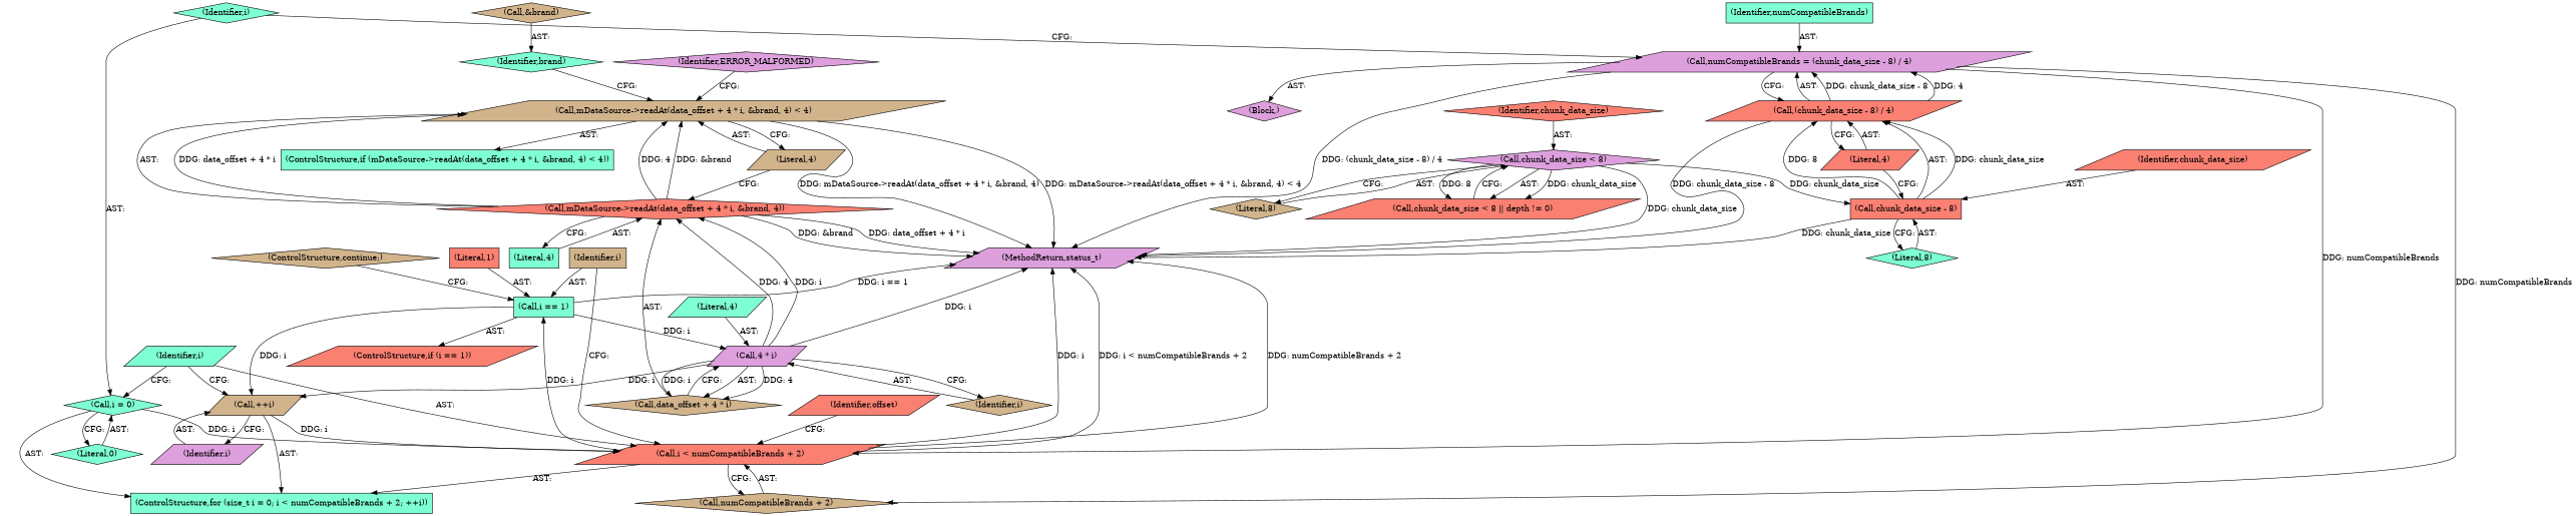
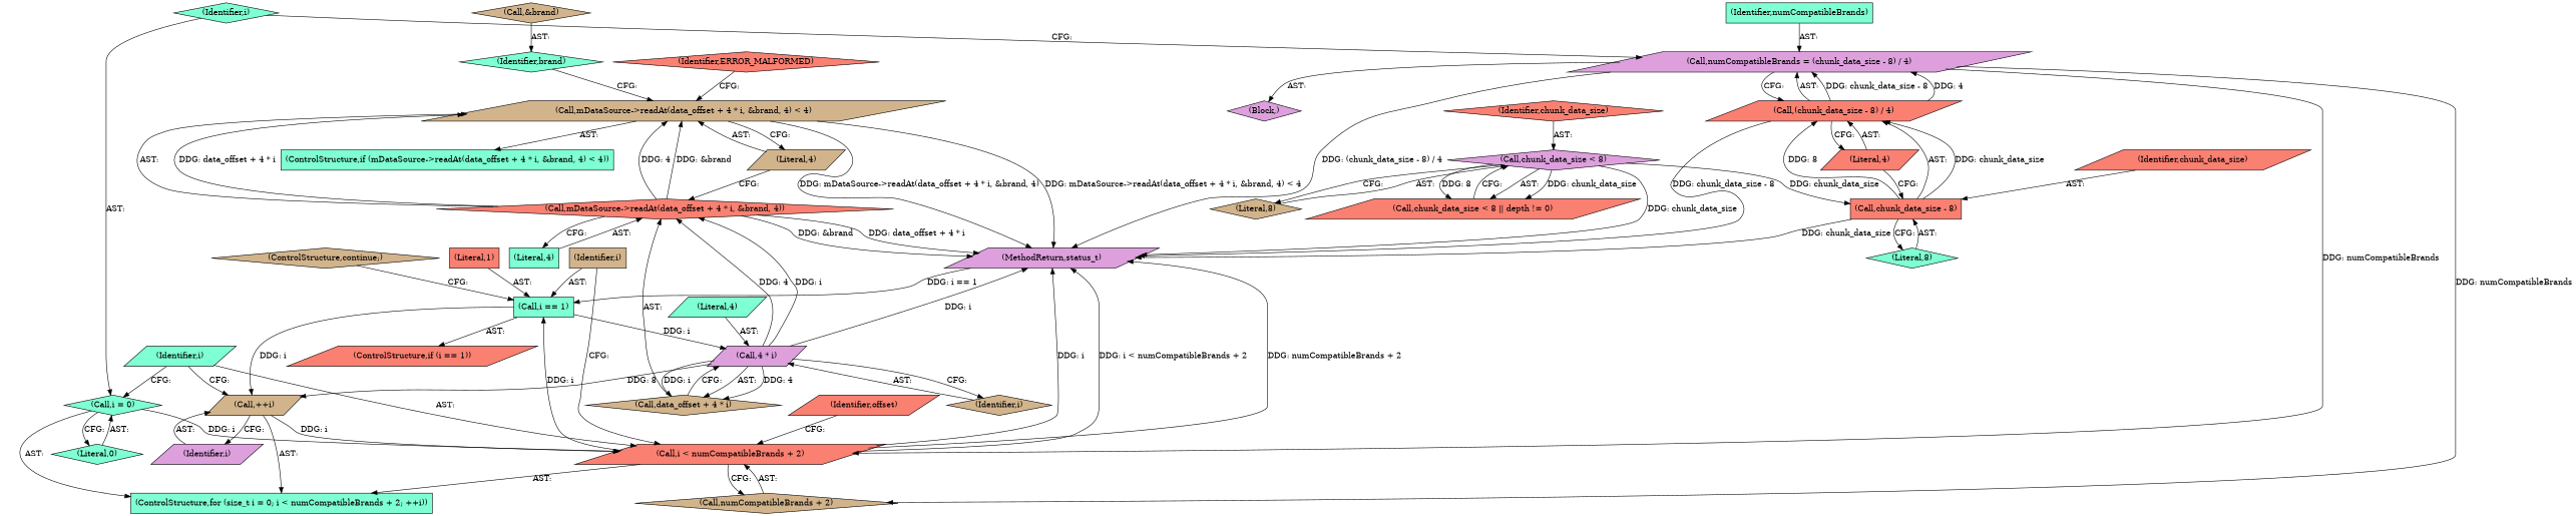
  digraph {
    node [fillcolor=aquamarine shape=parallelogram style=filled]
    n1 [fillcolor=tan label="(Call,mDataSource->readAt(data_offset + 4 * i, &brand, 4) < 4)"]
    n2 [fillcolor=tan label="(Literal,4)"]
    n3 [label="(ControlStructure,if (mDataSource->readAt(data_offset + 4 * i, &brand, 4) < 4))" shape=box]
    n4 [fillcolor=plum label="(MethodReturn,status_t)"]
    n5 [fillcolor=salmon label="(Call,mDataSource->readAt(data_offset + 4 * i, &brand, 4))" shape=diamond]
    n6 [label="(Literal,4)" shape=box]
    n7 [fillcolor=plum label="(Call,4 * i)"]
    n8 [fillcolor=tan label="(Call,++i)"]
    n9 [fillcolor=tan label="(Identifier,i)" shape=diamond]
    n10 [fillcolor=tan label="(Call,data_offset + 4 * i)" shape=diamond]
    n11 [fillcolor=salmon label="(Call,i < numCompatibleBrands + 2)"]
    n12 [label="(ControlStructure,for (size_t i = 0; i < numCompatibleBrands + 2; ++i))" shape=box]
    n13 [fillcolor=plum label="(Identifier,i)"]
    n14 [label="(Call,i == 1)" shape=box]
    n15 [fillcolor=salmon label="(ControlStructure,if (i == 1))"]
    n16 [fillcolor=salmon label="(Literal,1)" shape=box]
    n17 [fillcolor=tan label="(Call,numCompatibleBrands + 2)" shape=diamond]
    n18 [label="(Call,i = 0)" shape=diamond]
    n19 [label="(Literal,0)" shape=diamond]
    n20 [fillcolor=plum label="(Call,numCompatibleBrands = (chunk_data_size - 8) / 4)"]
    n21 [fillcolor=salmon label="(Call,(chunk_data_size - 8) / 4)"]
    n22 [fillcolor=plum label="(Block,)" shape=diamond]
    n23 [fillcolor=salmon label="(Literal,4)"]
    n24 [fillcolor=salmon label="(Call,chunk_data_size - 8)" shape=box]
    n25 [label="(Literal,8)" shape=diamond]
    n26 [fillcolor=plum label="(Call,chunk_data_size < 8)" shape=diamond]
    n27 [fillcolor=tan label="(Literal,8)" shape=diamond]
    n28 [fillcolor=salmon label="(Call,chunk_data_size < 8 || depth != 0)"]
    n29 [label="(Identifier,brand)" shape=diamond]
    n30 [label="(Identifier,i)" shape=diamond]
    n31 [label="(Identifier,numCompatibleBrands)" shape=box]
    n32 [label="(Identifier,i)"]
-   n33 [fillcolor=plum label="(Identifier,ERROR_MALFORMED)" shape=diamond]
+   n33 [fillcolor=salmon label="(Identifier,ERROR_MALFORMED)" shape=diamond]
    n34 [fillcolor=salmon label="(Identifier,offset)"]
    n35 [label="(Literal,4)"]
    n36 [fillcolor=tan label="(ControlStructure,continue;)" shape=diamond]
    n37 [fillcolor=salmon label="(Identifier,chunk_data_size)" shape=diamond]
    n38 [fillcolor=salmon label="(Identifier,chunk_data_size)"]
    n39 [fillcolor=tan label="(Call,&brand)" shape=diamond]
    n40 [fillcolor=tan label="(Identifier,i)" shape=box]
    n1 -> n2 [label="CFG: "]
    n1 -> n3 [label="AST: "]
    n1 -> n4 [label="DDG: mDataSource->readAt(data_offset + 4 * i, &brand, 4)"]
    n1 -> n4 [label="DDG: mDataSource->readAt(data_offset + 4 * i, &brand, 4) < 4"]
    n2 -> n1 [label="AST: "]
    n2 -> n5 [label="CFG: "]
    n5 -> n1 [label="AST: "]
    n5 -> n1 [label="DDG: data_offset + 4 * i"]
    n5 -> n1 [label="DDG: &brand"]
    n5 -> n1 [label="DDG: 4"]
    n5 -> n4 [label="DDG: data_offset + 4 * i"]
    n5 -> n4 [label="DDG: &brand"]
    n5 -> n6 [label="CFG: "]
    n6 -> n5 [label="AST: "]
    n7 -> n4 [label="DDG: i"]
    n7 -> n5 [label="DDG: 4"]
    n7 -> n5 [label="DDG: i"]
-   n7 -> n8 [label="DDG: i"]
+   n7 -> n8 [label="DDG: 8"]
    n7 -> n9 [label="CFG: "]
    n7 -> n10 [label="AST: "]
    n7 -> n10 [label="DDG: 4"]
    n7 -> n10 [label="DDG: i"]
    n8 -> n11 [label="DDG: i"]
    n8 -> n12 [label="AST: "]
    n8 -> n13 [label="CFG: "]
    n9 -> n7 [label="AST: "]
    n10 -> n5 [label="AST: "]
    n10 -> n7 [label="CFG: "]
    n11 -> n4 [label="DDG: i < numCompatibleBrands + 2"]
    n11 -> n4 [label="DDG: numCompatibleBrands + 2"]
    n11 -> n4 [label="DDG: i"]
    n11 -> n12 [label="AST: "]
    n11 -> n14 [label="DDG: i"]
    n11 -> n17 [label="CFG: "]
    n13 -> n8 [label="AST: "]
-   n14 -> n4 [label="DDG: i == 1"]
+   n4 -> n14 [label="DDG: i == 1"]
    n14 -> n7 [label="DDG: i"]
    n14 -> n8 [label="DDG: i"]
    n14 -> n15 [label="AST: "]
    n16 -> n14 [label="AST: "]
    n17 -> n11 [label="AST: "]
    n18 -> n11 [label="DDG: i"]
    n18 -> n12 [label="AST: "]
    n18 -> n19 [label="CFG: "]
    n19 -> n18 [label="AST: "]
    n20 -> n4 [label="DDG: (chunk_data_size - 8) / 4"]
    n20 -> n11 [label="DDG: numCompatibleBrands"]
    n20 -> n17 [label="DDG: numCompatibleBrands"]
    n20 -> n21 [label="CFG: "]
    n20 -> n22 [label="AST: "]
    n21 -> n4 [label="DDG: chunk_data_size - 8"]
    n21 -> n20 [label="AST: "]
    n21 -> n20 [label="DDG: chunk_data_size - 8"]
    n21 -> n20 [label="DDG: 4"]
    n21 -> n23 [label="CFG: "]
    n23 -> n21 [label="AST: "]
    n23 -> n24 [label="CFG: "]
    n24 -> n4 [label="DDG: chunk_data_size"]
    n24 -> n21 [label="AST: "]
    n24 -> n21 [label="DDG: chunk_data_size"]
    n24 -> n21 [label="DDG: 8"]
    n24 -> n25 [label="CFG: "]
    n25 -> n24 [label="AST: "]
    n26 -> n4 [label="DDG: chunk_data_size"]
    n26 -> n24 [label="DDG: chunk_data_size"]
    n26 -> n27 [label="CFG: "]
    n26 -> n28 [label="AST: "]
    n26 -> n28 [label="DDG: chunk_data_size"]
    n26 -> n28 [label="DDG: 8"]
    n27 -> n26 [label="AST: "]
    n28 -> n26 [label="CFG: "]
    n29 -> n1 [label="CFG: "]
    n30 -> n18 [label="AST: "]
    n30 -> n20 [label="CFG: "]
    n31 -> n20 [label="AST: "]
    n32 -> n8 [label="CFG: "]
    n32 -> n11 [label="AST: "]
    n32 -> n18 [label="CFG: "]
    n33 -> n1 [label="CFG: "]
    n34 -> n11 [label="CFG: "]
    n35 -> n7 [label="AST: "]
    n36 -> n14 [label="CFG: "]
    n37 -> n26 [label="AST: "]
    n38 -> n24 [label="AST: "]
    n39 -> n29 [label="AST: "]
    n40 -> n11 [label="CFG: "]
    n40 -> n14 [label="AST: "]
  }
